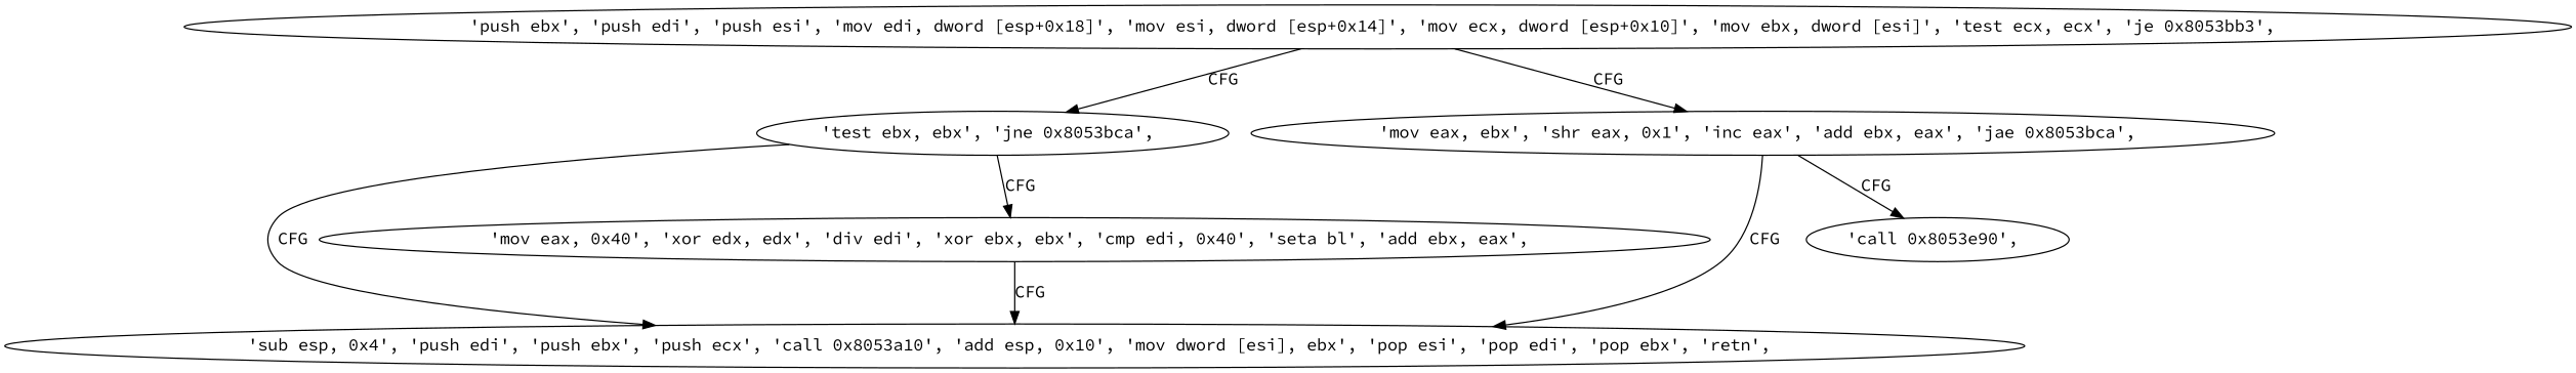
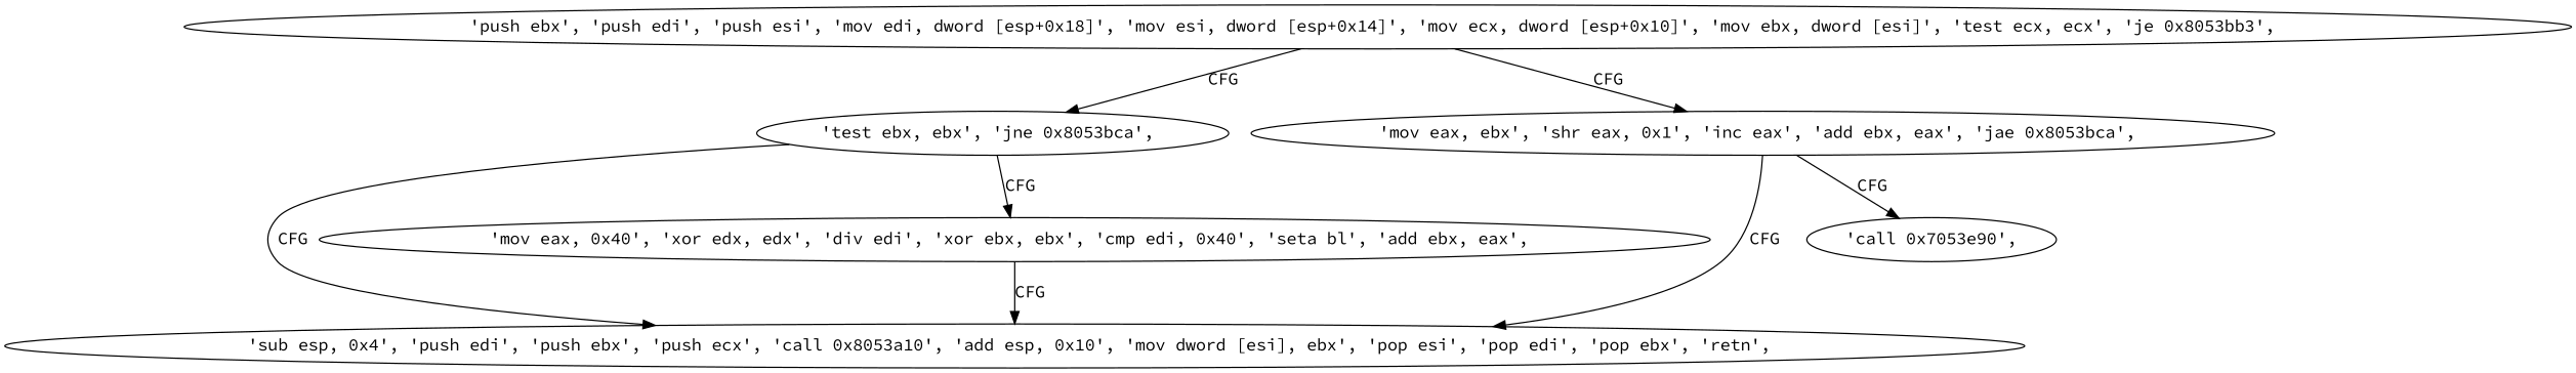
  digraph {
    fontname="Source Code Pro"
    node [fontname="Source Code Pro"]
    edge [fontname="Source Code Pro"]
    n1 [label="'push ebx', 'push edi', 'push esi', 'mov edi, dword [esp+0x18]', 'mov esi, dword [esp+0x14]', 'mov ecx, dword [esp+0x10]', 'mov ebx, dword [esi]', 'test ecx, ecx', 'je 0x8053bb3', "]
    n2 [label="'test ebx, ebx', 'jne 0x8053bca', "]
    n3 [label="'mov eax, ebx', 'shr eax, 0x1', 'inc eax', 'add ebx, eax', 'jae 0x8053bca', "]
    n4 [label="'sub esp, 0x4', 'push edi', 'push ebx', 'push ecx', 'call 0x8053a10', 'add esp, 0x10', 'mov dword [esi], ebx', 'pop esi', 'pop edi', 'pop ebx', 'retn', "]
    n5 [label="'mov eax, 0x40', 'xor edx, edx', 'div edi', 'xor ebx, ebx', 'cmp edi, 0x40', 'seta bl', 'add ebx, eax', "]
-   n6 [label="'call 0x8053e90', "]
+   n6 [label="'call 0x7053e90',"]
    n1 -> n2 [label=CFG]
    n1 -> n3 [label=CFG]
    n2 -> n4 [label=CFG]
    n2 -> n5 [label=CFG]
    n3 -> n4 [label=CFG]
    n3 -> n6 [label=CFG]
    n5 -> n4 [label=CFG]
  }
